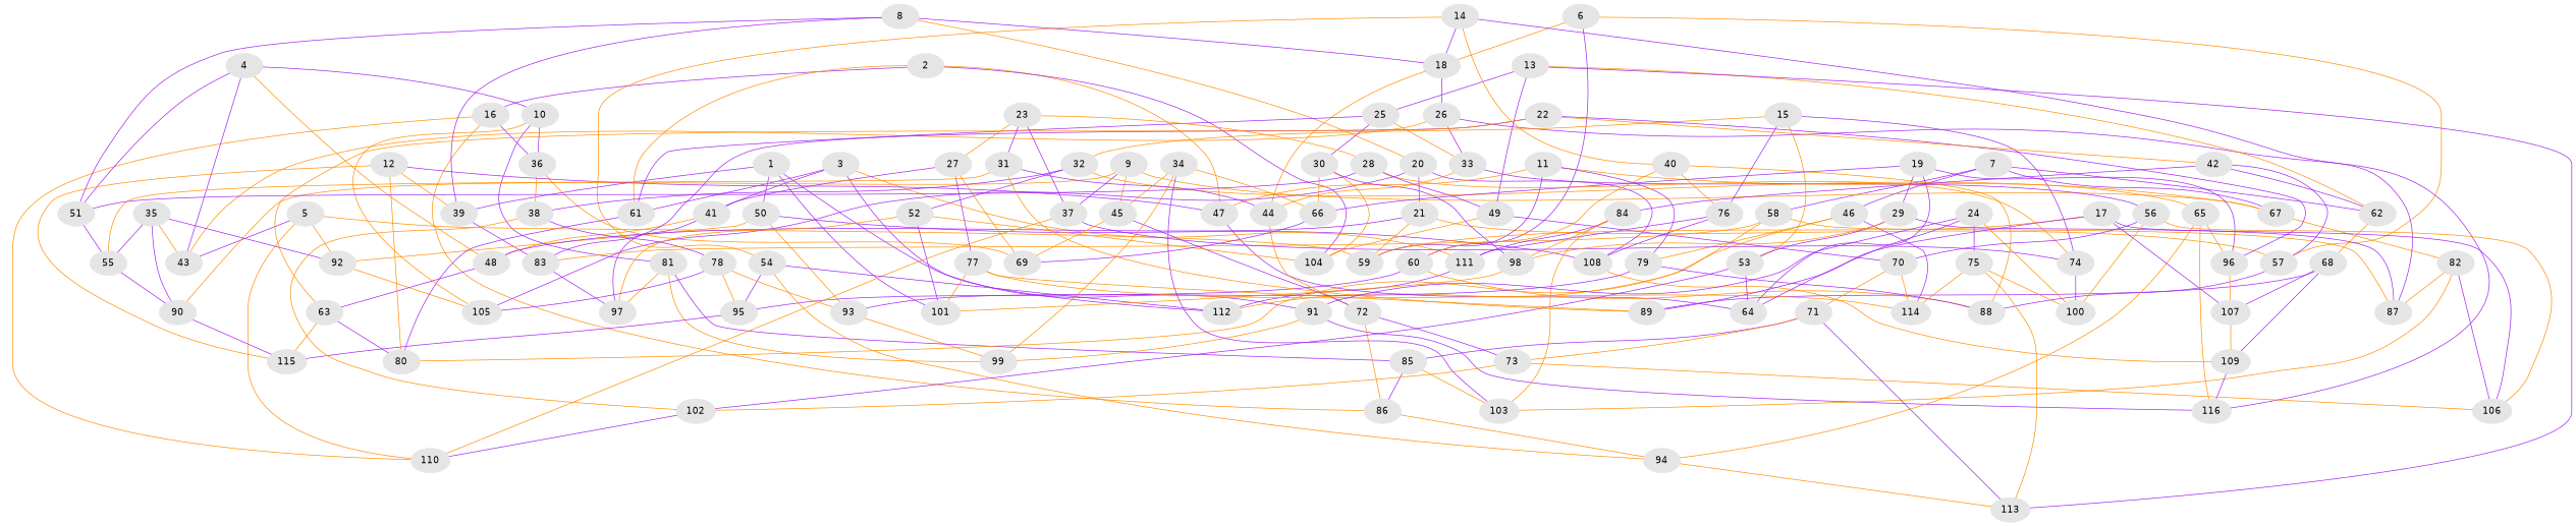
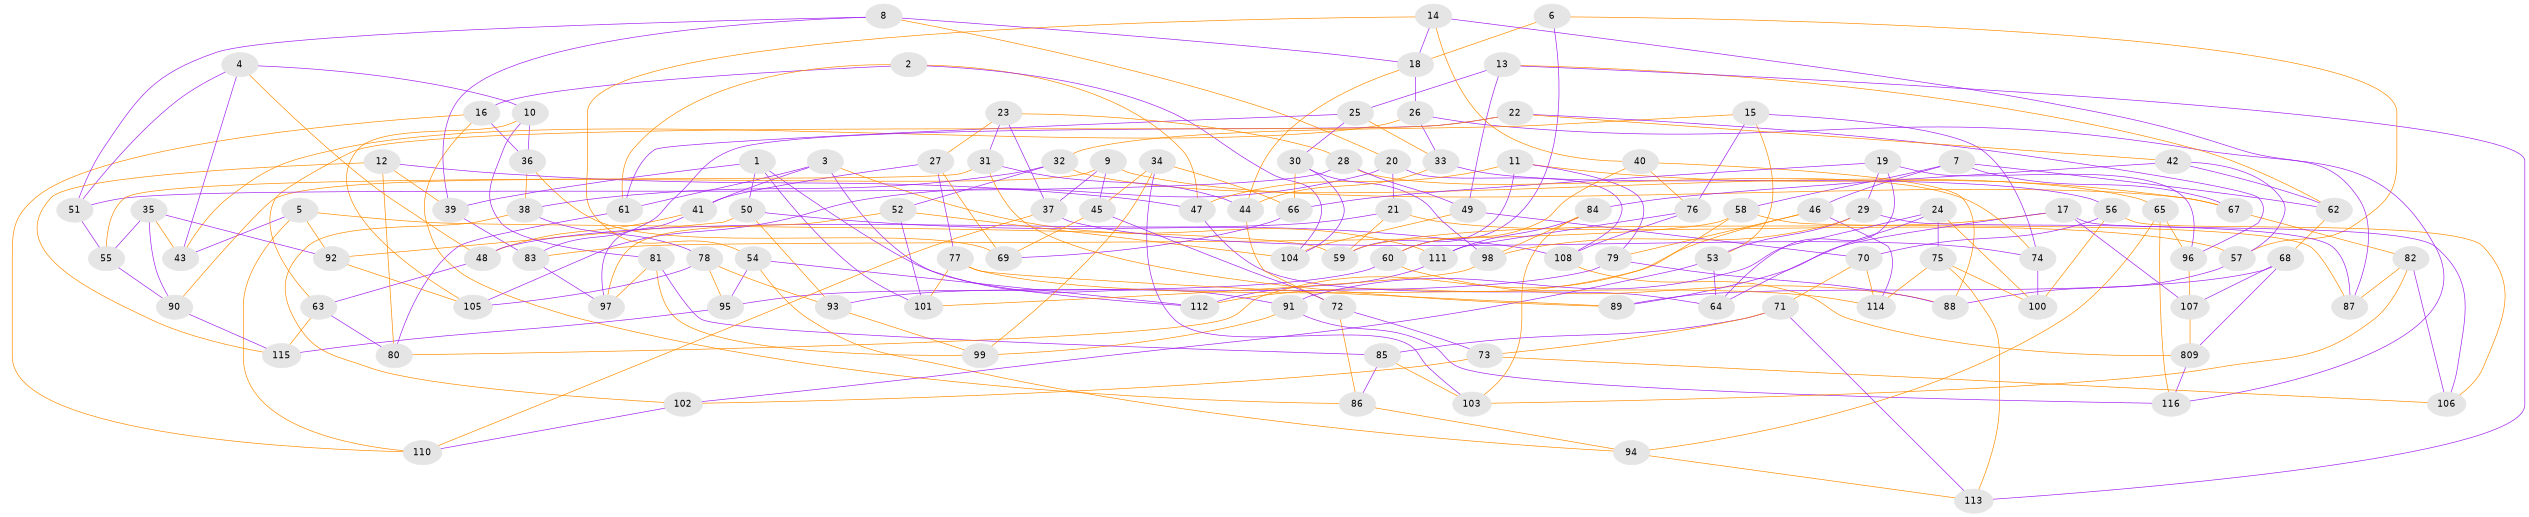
  graph {
    fontname="DejaVu Sans"
    node [color=gray90 fontname="DejaVu Sans" style=filled]
    edge [color=purple fontname="DejaVu Sans"]
    1
    39
    50
    91
    101
    83
    92
    108
    93
    116
    99
    2
    16
    47
    61
    104
    110
    36
    86
    64
    80
    3
    41
    111
    112
    48
    97
    4
    10
    43
    51
    81
    105
    63
    55
    5
    59
    6
    18
    57
    60
    44
    26
    72
    88
    95
    7
    46
    58
    62
    67
    79
    114
    87
    68
    82
    8
    20
    21
    9
    37
    45
    90
    74
    69
    115
    38
    85
    11
    12
    13
    25
    49
    113
    30
    33
    70
    14
    40
    54
    76
    94
    15
    32
    53
    52
    65
    102
    100
    17
    89
    106
    107
-   109
+   109 [label=809]
    19
    29
    66
    96
    98
    22
    42
    84
    23
    27
    28
    31
    77
    24
    75
    56
    78
    34
    103
    35
    73
    71
    1 -- 39
    1 -- 50
    1 -- 91
    1 -- 101
    39 -- 83
    50 -- 92 [color=darkorange]
    50 -- 108
    50 -- 93 [color=darkorange]
    91 -- 116
    91 -- 99 [color=darkorange]
    83 -- 97
    92 -- 105 [color=darkorange]
    108 -- 109 [color=darkorange]
    93 -- 99 [color=darkorange]
    2 -- 16
    2 -- 47 [color=darkorange]
    2 -- 61 [color=darkorange]
    2 -- 104
    16 -- 110 [color=darkorange]
    16 -- 36
    16 -- 86 [color=darkorange]
    47 -- 64
    61 -- 80
    36 -- 69 [color=darkorange]
    36 -- 38 [color=darkorange]
    86 -- 94 [color=darkorange]
    3 -- 61
    3 -- 41
    3 -- 111 [color=darkorange]
    3 -- 112
    41 -- 48 [color=darkorange]
    41 -- 97
    111 -- 112
    48 -- 63
    4 -- 48 [color=darkorange]
    4 -- 10
    4 -- 43
    4 -- 51
    10 -- 36
    10 -- 81
    10 -- 105 [color=darkorange]
    51 -- 55
    81 -- 99 [color=darkorange]
    81 -- 97 [color=darkorange]
    81 -- 85
    63 -- 80
    63 -- 115 [color=darkorange]
    55 -- 90
    5 -- 92 [color=darkorange]
    5 -- 110 [color=darkorange]
    5 -- 43
    5 -- 59 [color=darkorange]
    6 -- 18 [color=darkorange]
    6 -- 57 [color=darkorange]
    6 -- 60
    18 -- 44 [color=darkorange]
    18 -- 26
    57 -- 88
    60 -- 88 [color=darkorange]
    60 -- 95
    44 -- 72 [color=darkorange]
    26 -- 116
    26 -- 43 [color=darkorange]
    26 -- 33
    72 -- 86 [color=darkorange]
    72 -- 73
    95 -- 115
    7 -- 46
    7 -- 58
    7 -- 62
    7 -- 67
    46 -- 112 [color=darkorange]
    46 -- 79 [color=darkorange]
    46 -- 114
    58 -- 83 [color=darkorange]
    58 -- 80 [color=darkorange]
    58 -- 87 [color=darkorange]
    62 -- 68 [color=darkorange]
    67 -- 82 [color=darkorange]
    79 -- 93
    79 -- 88
    68 -- 89
    68 -- 107
    68 -- 109
    82 -- 87 [color=darkorange]
    82 -- 106
    82 -- 103 [color=darkorange]
    8 -- 39
    8 -- 51
    8 -- 18
    8 -- 20 [color=darkorange]
    20 -- 108
    20 -- 105
    20 -- 21
    21 -- 48
    21 -- 59 [color=darkorange]
    21 -- 57 [color=darkorange]
    9 -- 67 [color=darkorange]
    9 -- 37
-   9 -- 45 [color=darkorange]
+   9 -- 45
    9 -- 90 [color=darkorange]
    37 -- 110 [color=darkorange]
    37 -- 74
    45 -- 72
    45 -- 69 [color=darkorange]
    90 -- 115
    74 -- 100
    38 -- 102 [color=darkorange]
    38 -- 78
    85 -- 86
    85 -- 103 [color=darkorange]
    11 -- 47 [color=darkorange]
    11 -- 59
    11 -- 67 [color=darkorange]
    11 -- 79
    12 -- 39 [color=darkorange]
    12 -- 47
    12 -- 80 [color=darkorange]
    12 -- 115 [color=darkorange]
    13 -- 62 [color=darkorange]
    13 -- 25
    13 -- 49
    13 -- 113
    25 -- 61
    25 -- 30
    25 -- 33 [color=darkorange]
    49 -- 104 [color=darkorange]
    49 -- 70
-   30 -- 104 [color=darkorange]
+   30 -- 104
    30 -- 66 [color=darkorange]
    30 -- 98
    33 -- 44 [color=darkorange]
    33 -- 56
    70 -- 114 [color=darkorange]
    70 -- 71 [color=darkorange]
    14 -- 18
    14 -- 87
    14 -- 40 [color=darkorange]
    14 -- 54 [color=darkorange]
    40 -- 60 [color=darkorange]
    40 -- 88 [color=darkorange]
    40 -- 76 [color=darkorange]
    54 -- 112
    54 -- 95
    54 -- 94 [color=darkorange]
    76 -- 108
    76 -- 111
    94 -- 113 [color=darkorange]
    15 -- 74
    15 -- 76
    15 -- 32 [color=darkorange]
    15 -- 53 [color=darkorange]
    32 -- 38
    32 -- 52
    32 -- 65 [color=darkorange]
    53 -- 64
    53 -- 102
    52 -- 101
    52 -- 104 [color=darkorange]
    52 -- 97 [color=darkorange]
    65 -- 116 [color=darkorange]
    65 -- 94 [color=darkorange]
    65 -- 96 [color=darkorange]
    102 -- 110
    17 -- 59 [color=darkorange]
    17 -- 89
    17 -- 106
    17 -- 107
    107 -- 109 [color=darkorange]
    109 -- 116
    19 -- 64
    19 -- 29
    19 -- 66
    19 -- 96
    29 -- 87
    29 -- 53
    29 -- 98 [color=darkorange]
    66 -- 69
    96 -- 107 [color=darkorange]
    98 -- 101 [color=darkorange]
    22 -- 83
    22 -- 63 [color=darkorange]
    22 -- 96
    22 -- 42 [color=darkorange]
    42 -- 57
    42 -- 62
    42 -- 84
    84 -- 111
    84 -- 98 [color=darkorange]
    84 -- 103 [color=darkorange]
    23 -- 37
    23 -- 27 [color=darkorange]
    23 -- 28 [color=darkorange]
    23 -- 31
    27 -- 41
    27 -- 69 [color=darkorange]
    27 -- 77
    28 -- 51
    28 -- 74 [color=darkorange]
    28 -- 49
    31 -- 55 [color=darkorange]
    31 -- 44
    31 -- 89 [color=darkorange]
    77 -- 101 [color=darkorange]
    77 -- 114 [color=darkorange]
    77 -- 89 [color=darkorange]
    24 -- 91
    24 -- 64
    24 -- 100 [color=darkorange]
    24 -- 75
    75 -- 114 [color=darkorange]
    75 -- 113 [color=darkorange]
    75 -- 100 [color=darkorange]
    56 -- 70
    56 -- 100 [color=darkorange]
    56 -- 106 [color=darkorange]
    78 -- 93 [color=darkorange]
    78 -- 105
    78 -- 95 [color=darkorange]
    34 -- 99 [color=darkorange]
    34 -- 45 [color=darkorange]
    34 -- 66 [color=darkorange]
    34 -- 103
    35 -- 92
    35 -- 43 [color=darkorange]
    35 -- 55
    35 -- 90
    73 -- 102 [color=darkorange]
    73 -- 106 [color=darkorange]
    71 -- 85
    71 -- 113
    71 -- 73 [color=darkorange]
  }
